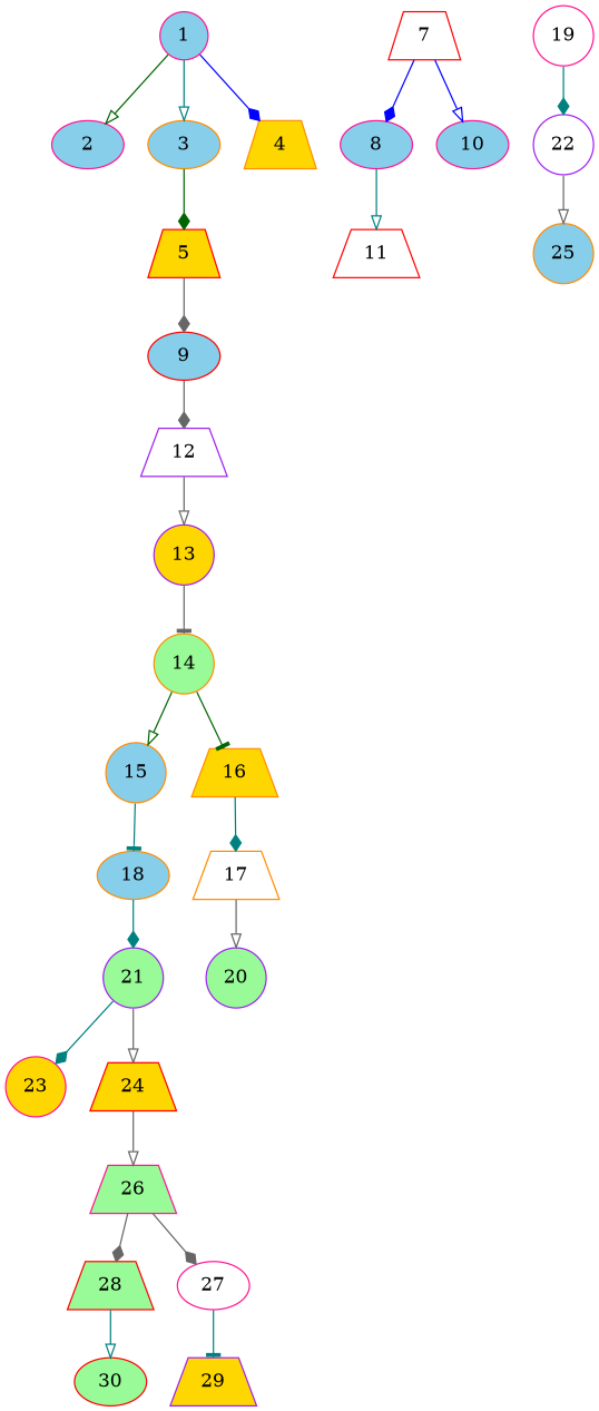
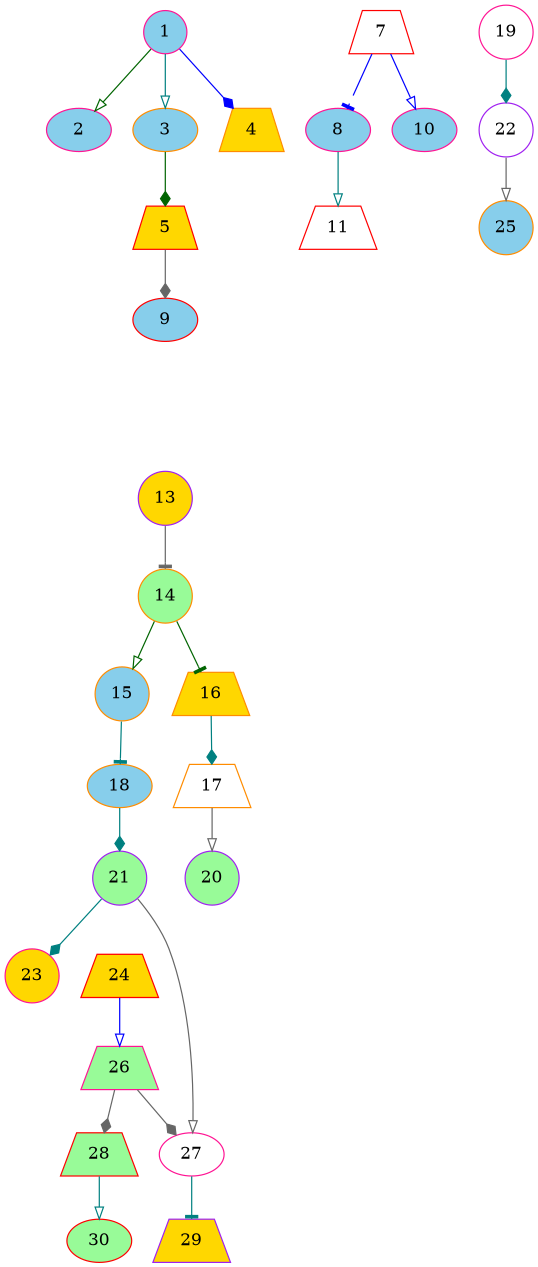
  digraph {
    node [alpha=0.02 color=deeppink fillcolor=skyblue shape=trapezium style=filled]
    edge [arrowhead=onormal color=teal]
    1 [alpha=0.12 shape=circle]
    2 [alpha=0.14 shape=ellipse]
    3 [alpha=0.06 color=darkorange shape=ellipse]
    4 [alpha=0.18 color=darkorange fillcolor=gold]
    5 [alpha=0.16 color=red fillcolor=gold]
    9 [color=red shape=ellipse]
    7 [alpha=0.15 color=red fillcolor=white]
    8 [alpha=0.17 shape=ellipse]
    10 [alpha=0.03 shape=ellipse]
    11 [alpha=0.18 color=red fillcolor=white]
-   12 [color=purple fillcolor=white]
    13 [alpha=0.17 color=purple fillcolor=gold shape=circle]
    14 [alpha=0.10 color=darkorange fillcolor=palegreen shape=circle]
    15 [alpha=0.08 color=darkorange shape=circle]
    16 [alpha=0.03 color=darkorange fillcolor=gold]
    18 [alpha=0.19 color=darkorange shape=ellipse]
    17 [alpha=0.15 color=darkorange fillcolor=white]
    21 [alpha=0.01 color=purple fillcolor=palegreen shape=circle]
    20 [alpha=0.12 color=purple fillcolor=palegreen shape=circle]
    23 [alpha=0.14 fillcolor=gold shape=circle]
    24 [alpha=0.09 color=red fillcolor=gold]
    19 [alpha=0.03 fillcolor=white shape=circle]
    22 [alpha=0.15 color=purple fillcolor=white shape=circle]
    25 [alpha=0.10 color=darkorange shape=circle]
    26 [alpha=0.17 fillcolor=palegreen]
    27 [fillcolor=white shape=ellipse]
    28 [alpha=0.08 color=red fillcolor=palegreen]
    29 [alpha=0.09 color=purple fillcolor=gold]
    30 [alpha=0.00 color=red fillcolor=palegreen shape=ellipse]
    1 -> 2 [color=darkgreen]
    1 -> 3
    1 -> 4 [arrowhead=diamond color=blue]
    3 -> 5 [arrowhead=diamond color=darkgreen]
    5 -> 9 [arrowhead=diamond color=gray40]
-   9 -> 12 [arrowhead=diamond color=gray40]
-   7 -> 8 [arrowhead=diamond color=blue]
+   7 -> 8 [arrowhead=tee color=blue]
    7 -> 10 [color=blue]
    8 -> 11
-   12 -> 13 [color=gray40]
    13 -> 14 [arrowhead=tee color=gray40]
    14 -> 15 [color=darkgreen]
    14 -> 16 [arrowhead=tee color=darkgreen]
    15 -> 18 [arrowhead=tee]
    16 -> 17 [arrowhead=diamond]
    18 -> 21 [arrowhead=diamond]
    17 -> 20 [color=gray40]
    21 -> 23 [arrowhead=diamond]
-   21 -> 24 [color=gray40]
-   24 -> 26 [color=gray40]
+   21 -> 27 [color=gray40]
+   24 -> 26 [color=blue]
    19 -> 22 [arrowhead=diamond]
    22 -> 25 [color=gray40]
    26 -> 27 [arrowhead=diamond color=gray40]
    26 -> 28 [arrowhead=diamond color=gray40]
    27 -> 29 [arrowhead=tee]
    28 -> 30
  }
